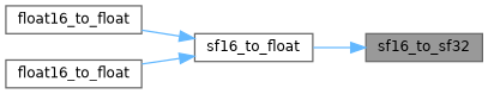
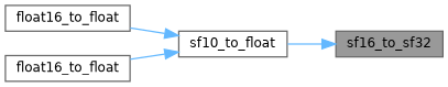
  digraph {
    rankdir=RL
    node [color=grey40 fillcolor=white fontname=Helvetica fontsize=10 shape=box style=filled]
    edge [color=steelblue1 dir=back fontname=Helvetica fontsize=10 labelfontname=Helvetica labelfontsize=10 style=solid]
    n1 [color=gray40 fillcolor=grey60 fontcolor=black height=0.2 label=sf16_to_sf32 width=0.4]
-   n2 [height=0.2 label=sf16_to_float width=0.4]
+   n2 [height=0.2 label=sf10_to_float width=0.4]
    n3 [height=0.2 label=float16_to_float width=0.4]
    n4 [height=0.2 label=float16_to_float width=0.4]
    n1 -> n2
    n2 -> n3
    n2 -> n4
  }
